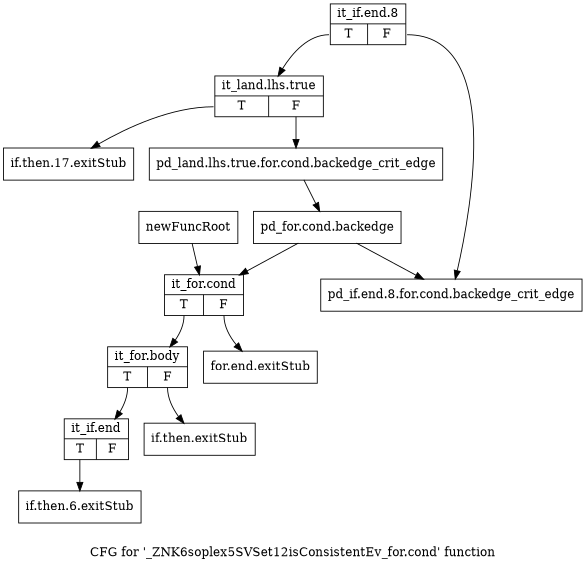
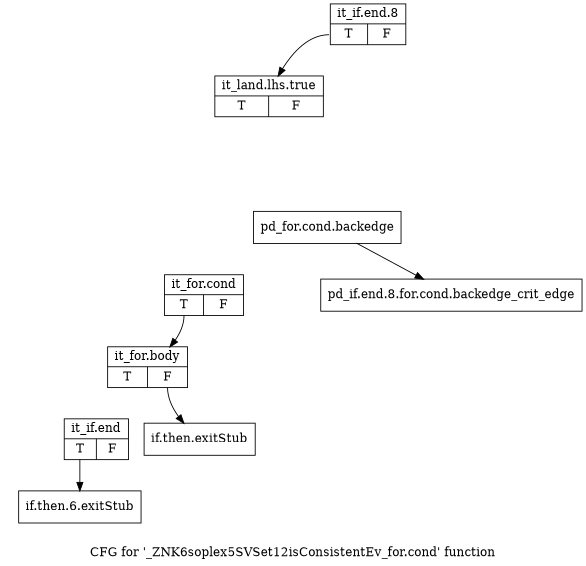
  digraph {
    label="CFG for '_ZNK6soplex5SVSet12isConsistentEv_for.cond' function"
    node [shape=record]
    edge [tailport=s1]
-   n1 [label="{newFuncRoot}"]
    n2 [label="{it_for.cond|{<s0>T|<s1>F}}"]
-   n3 [label="{for.end.exitStub}"]
    n4 [label="{it_for.body|{<s0>T|<s1>F}}"]
    n5 [label="{if.then.exitStub}"]
    n6 [label="{it_if.end|{<s0>T|<s1>F}}"]
    n7 [label="{if.then.6.exitStub}"]
-   n8 [label="{if.then.17.exitStub}"]
    n9 [label="{it_if.end.8|{<s0>T|<s1>F}}"]
    n10 [label="{it_land.lhs.true|{<s0>T|<s1>F}}"]
    n11 [label="{pd_if.end.8.for.cond.backedge_crit_edge}"]
-   n12 [label="{pd_land.lhs.true.for.cond.backedge_crit_edge}"]
    n13 [label="{pd_for.cond.backedge}"]
-   n1 -> n2
-   n2 -> n3
    n2 -> n4 [tailport=s0]
    n4 -> n5
-   n4 -> n6 [tailport=s0]
    n6 -> n7 [tailport=s0]
    n9 -> n10 [tailport=s0]
-   n9 -> n11
-   n10 -> n8 [tailport=s0]
-   n10 -> n12
-   n12 -> n13
-   n13 -> n2
    n13 -> n11
  }
